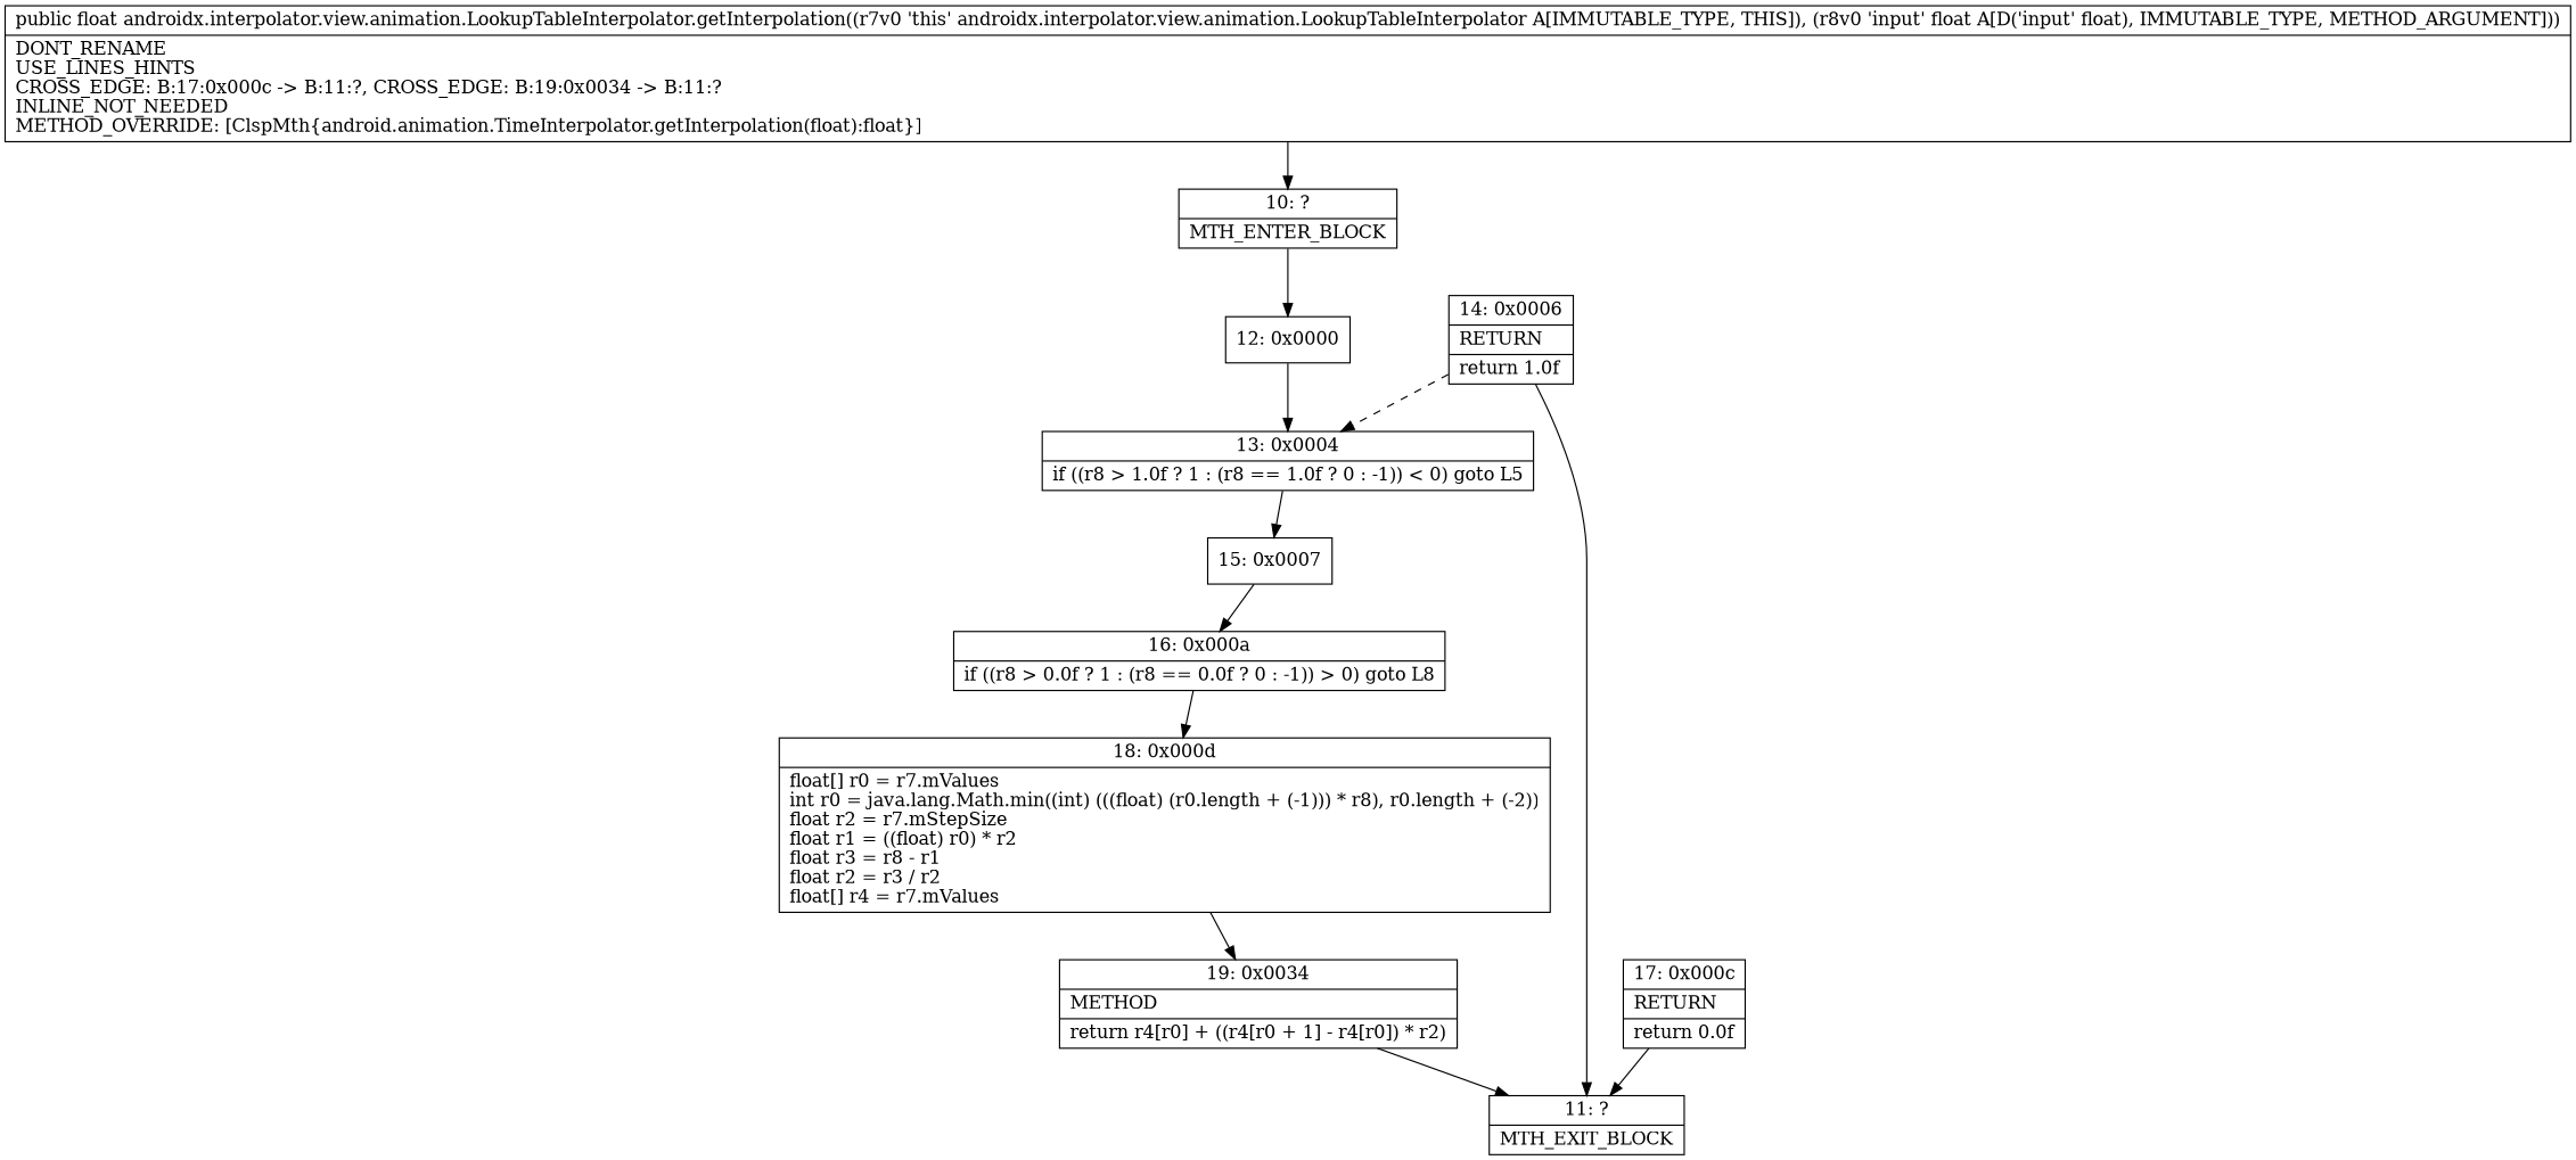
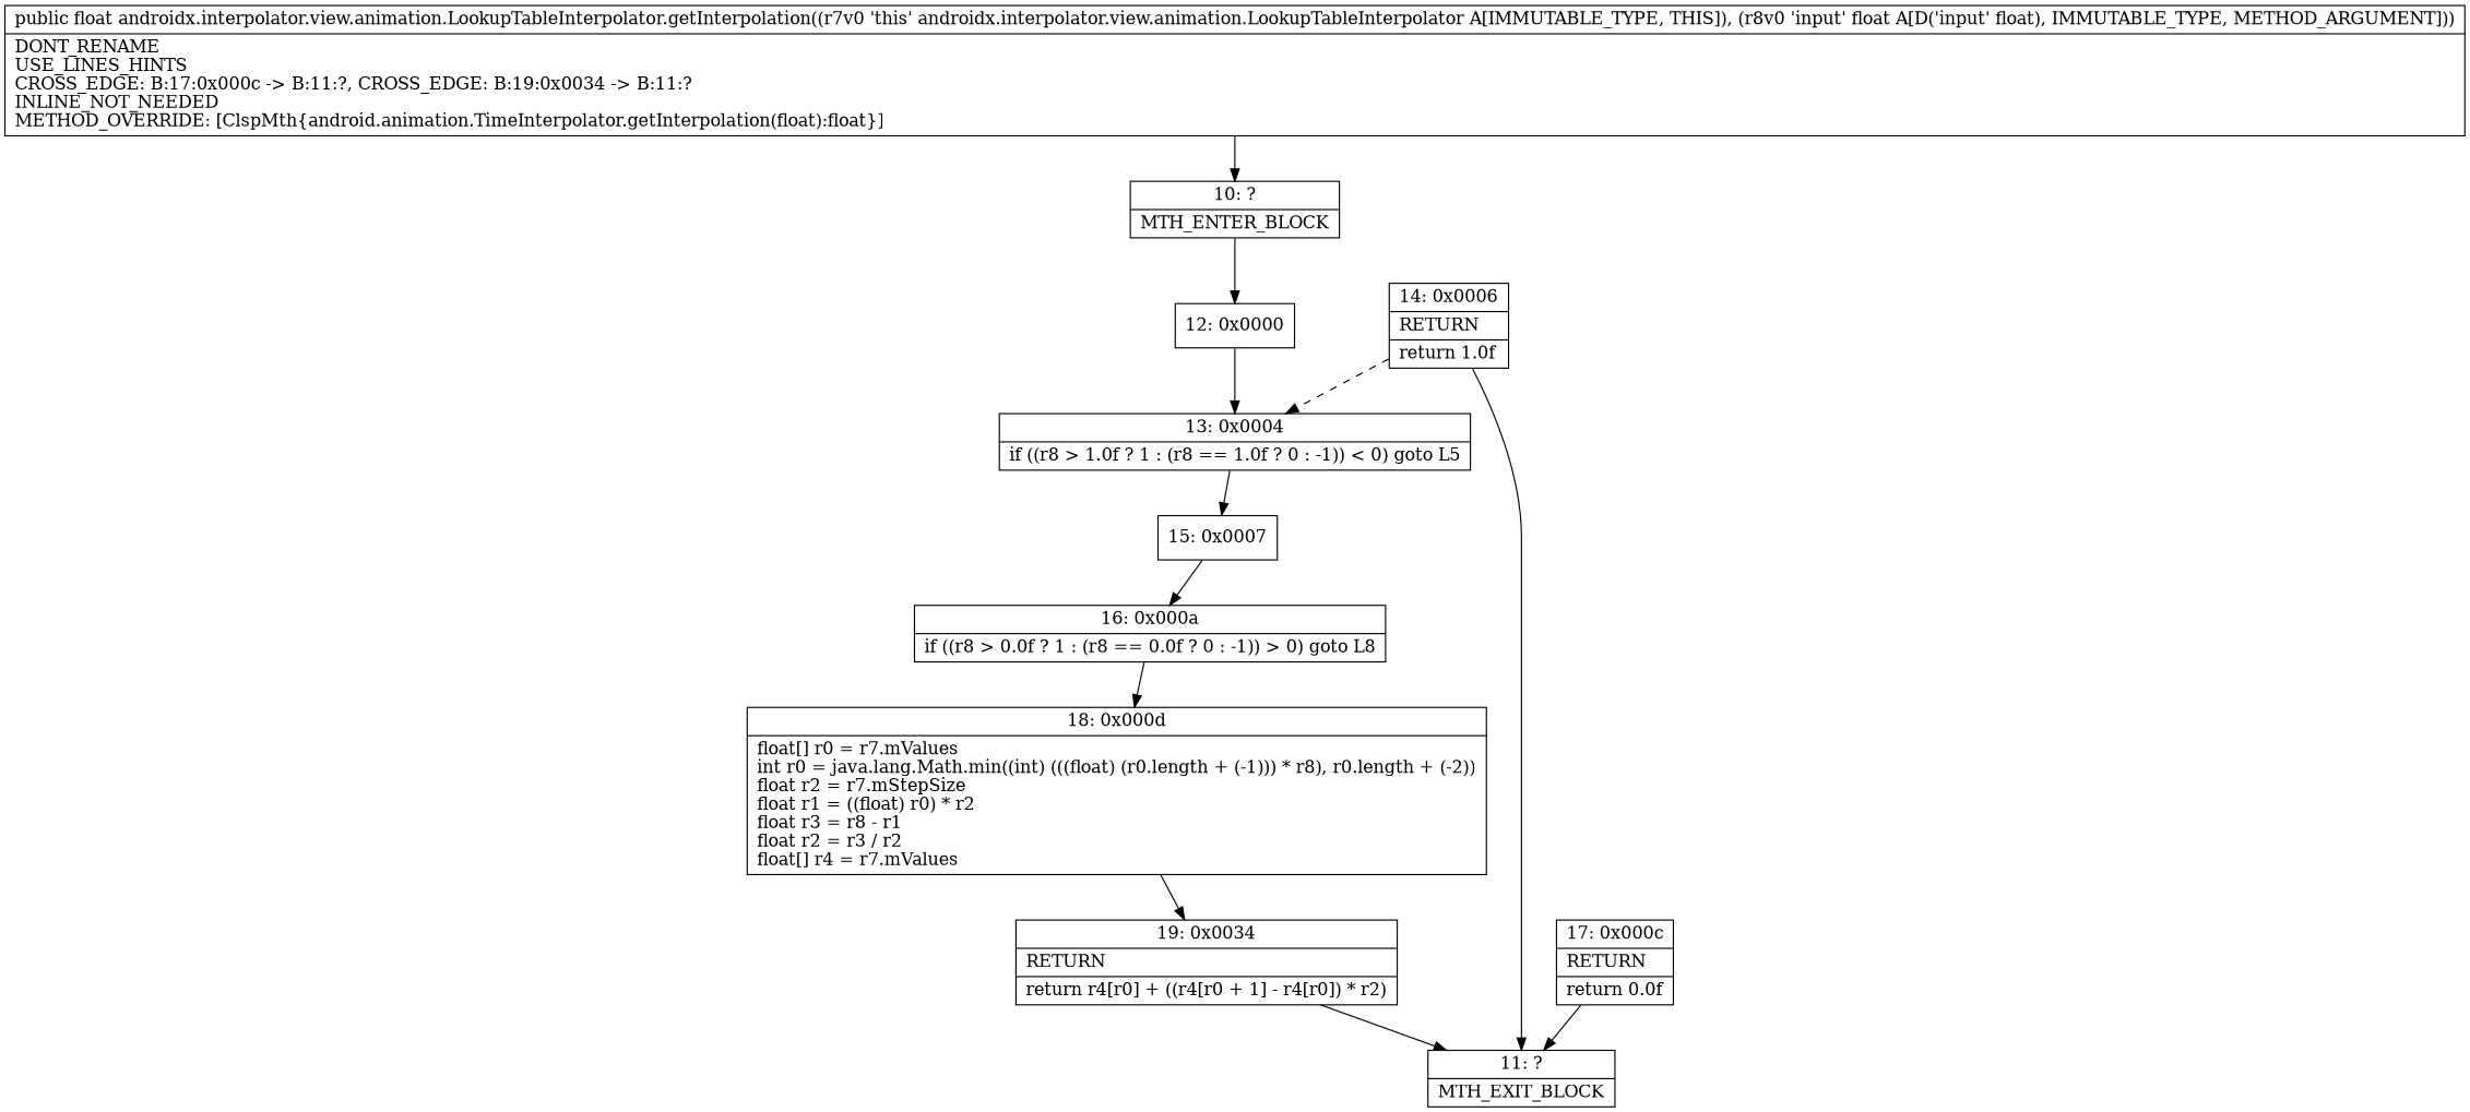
  digraph {
    node [shape=record]
    n1 [label="{10\:\ ?|MTH_ENTER_BLOCK\l}"]
    n2 [label="{12\:\ 0x0000}"]
    n3 [label="{13\:\ 0x0004|if ((r8 \> 1.0f ? 1 : (r8 == 1.0f ? 0 : \-1)) \< 0) goto L5\l}"]
    n4 [label="{15\:\ 0x0007}"]
    n5 [label="{14\:\ 0x0006|RETURN\l|return 1.0f\l}"]
    n6 [label="{11\:\ ?|MTH_EXIT_BLOCK\l}"]
    n7 [label="{16\:\ 0x000a|if ((r8 \> 0.0f ? 1 : (r8 == 0.0f ? 0 : \-1)) \> 0) goto L8\l}"]
    n8 [label="{18\:\ 0x000d|float[] r0 = r7.mValues\lint r0 = java.lang.Math.min((int) (((float) (r0.length + (\-1))) * r8), r0.length + (\-2))\lfloat r2 = r7.mStepSize\lfloat r1 = ((float) r0) * r2\lfloat r3 = r8 \- r1\lfloat r2 = r3 \/ r2\lfloat[] r4 = r7.mValues\l}"]
    n9 [label="{17\:\ 0x000c|RETURN\l|return 0.0f\l}"]
-   n10 [label="{19\:\ 0x0034|METHOD\l|return r4[r0] + ((r4[r0 + 1] \- r4[r0]) * r2)\l}"]
+   n10 [label="{19\:\ 0x0034|RETURN\l|return r4[r0] + ((r4[r0 + 1] \- r4[r0]) * r2)\l}"]
    n11 [label="{public float androidx.interpolator.view.animation.LookupTableInterpolator.getInterpolation((r7v0 'this' androidx.interpolator.view.animation.LookupTableInterpolator A[IMMUTABLE_TYPE, THIS]), (r8v0 'input' float A[D('input' float), IMMUTABLE_TYPE, METHOD_ARGUMENT]))  | DONT_RENAME\lUSE_LINES_HINTS\lCROSS_EDGE: B:17:0x000c \-\> B:11:?, CROSS_EDGE: B:19:0x0034 \-\> B:11:?\lINLINE_NOT_NEEDED\lMETHOD_OVERRIDE: [ClspMth\{android.animation.TimeInterpolator.getInterpolation(float):float\}]\l}"]
    n1 -> n2
    n2 -> n3
    n3 -> n4
    n4 -> n7
    n5 -> n3 [style=dashed]
    n5 -> n6
    n7 -> n8
    n8 -> n10
    n9 -> n6
    n10 -> n6
    n11 -> n1
  }
